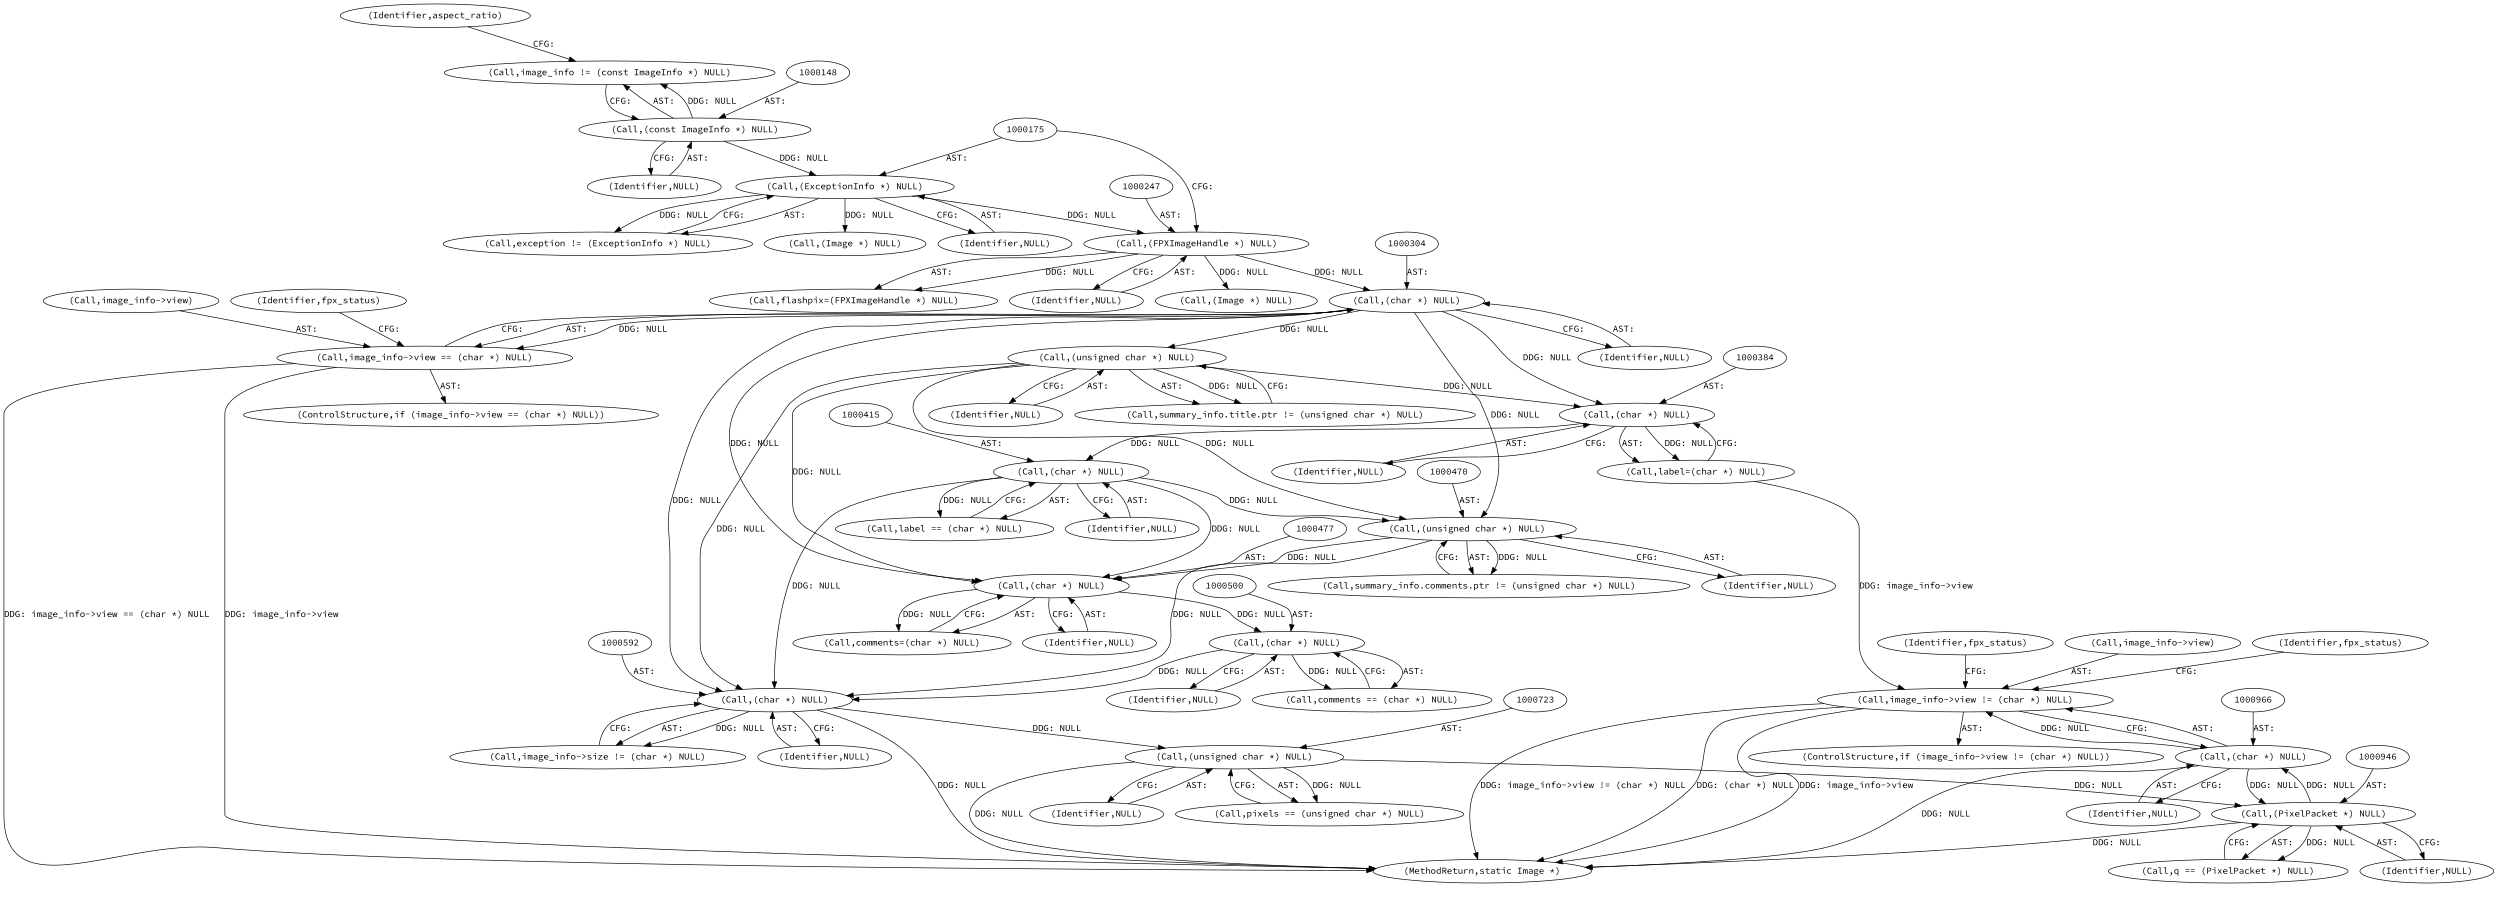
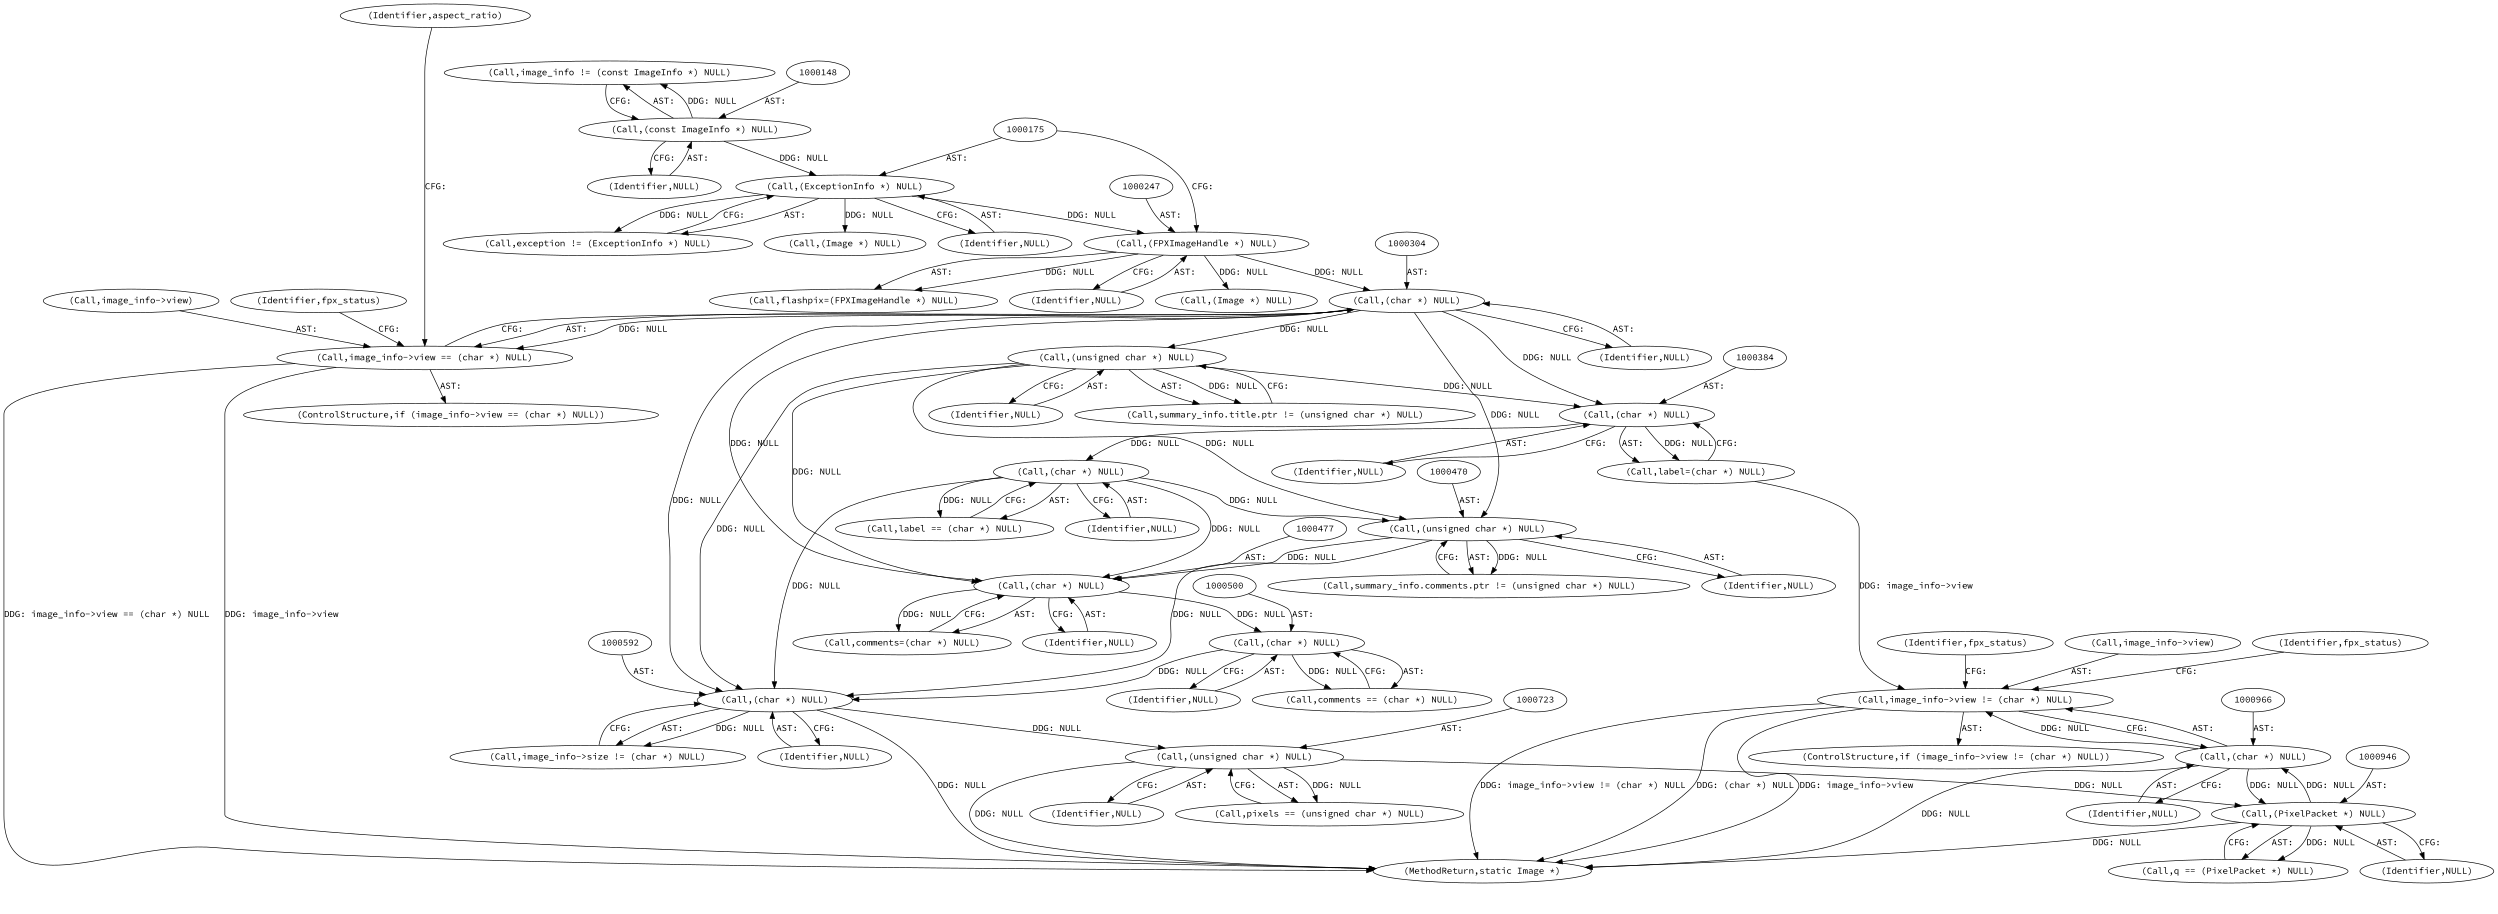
  digraph {
    fontname="Source Code Pro"
    node [fontname="Source Code Pro"]
    edge [fontname="Source Code Pro"]
    n1 [label="(Call,image_info->view != (char *) NULL)"]
    n2 [label="(Call,(char *) NULL)"]
    n3 [label="(ControlStructure,if (image_info->view != (char *) NULL))"]
    n4 [label="(MethodReturn,static Image *)"]
    n5 [label="(Call,(PixelPacket *) NULL)"]
    n6 [label="(Identifier,NULL)"]
    n7 [label="(Call,image_info->view == (char *) NULL)"]
    n8 [label="(Call,(char *) NULL)"]
    n9 [label="(ControlStructure,if (image_info->view == (char *) NULL))"]
    n10 [label="(Call,(char *) NULL)"]
    n11 [label="(Call,(char *) NULL)"]
    n12 [label="(Call,(char *) NULL)"]
    n13 [label="(Call,(unsigned char *) NULL)"]
    n14 [label="(Call,(unsigned char *) NULL)"]
    n15 [label="(Identifier,NULL)"]
    n16 [label="(Call,(unsigned char *) NULL)"]
    n17 [label="(Identifier,NULL)"]
    n18 [label="(Call,image_info->size != (char *) NULL)"]
    n19 [label="(Call,(char *) NULL)"]
    n20 [label="(Identifier,NULL)"]
    n21 [label="(Call,comments=(char *) NULL)"]
    n22 [label="(Call,(char *) NULL)"]
    n23 [label="(Identifier,NULL)"]
    n24 [label="(Call,label=(char *) NULL)"]
    n25 [label="(Call,summary_info.title.ptr != (unsigned char *) NULL)"]
    n26 [label="(Identifier,NULL)"]
    n27 [label="(Call,summary_info.comments.ptr != (unsigned char *) NULL)"]
    n28 [label="(Identifier,NULL)"]
    n29 [label="(Call,(FPXImageHandle *) NULL)"]
    n30 [label="(Call,(Image *) NULL)"]
    n31 [label="(Call,flashpix=(FPXImageHandle *) NULL)"]
    n32 [label="(Identifier,NULL)"]
    n33 [label="(Call,(ExceptionInfo *) NULL)"]
    n34 [label="(Call,(Image *) NULL)"]
    n35 [label="(Identifier,NULL)"]
    n36 [label="(Call,exception != (ExceptionInfo *) NULL)"]
    n37 [label="(Call,(const ImageInfo *) NULL)"]
    n38 [label="(Identifier,NULL)"]
    n39 [label="(Call,image_info != (const ImageInfo *) NULL)"]
    n40 [label="(Identifier,NULL)"]
    n41 [label="(Call,q == (PixelPacket *) NULL)"]
    n42 [label="(Identifier,NULL)"]
    n43 [label="(Call,pixels == (unsigned char *) NULL)"]
    n44 [label="(Identifier,NULL)"]
    n45 [label="(Call,comments == (char *) NULL)"]
    n46 [label="(Call,label == (char *) NULL)"]
    n47 [label="(Identifier,NULL)"]
    n48 [label="(Identifier,fpx_status)"]
    n49 [label="(Call,image_info->view)"]
    n50 [label="(Call,image_info->view)"]
    n51 [label="(Identifier,fpx_status)"]
    n52 [label="(Identifier,fpx_status)"]
    n53 [label="(Identifier,aspect_ratio)"]
    1000304
    1000247
    1000175
    1000148
    1000966
    1000946
    1000723
    1000592
    n62 [label=1000500]
    1000477
-   1000415
    1000384
    1000470
    n1 -> n2 [label="CFG: "]
    n1 -> n3 [label="AST: "]
    n1 -> n4 [label="DDG: (char *) NULL"]
    n1 -> n4 [label="DDG: image_info->view"]
    n1 -> n4 [label="DDG: image_info->view != (char *) NULL"]
    n2 -> n1 [label="AST: "]
    n2 -> n1 [label="DDG: NULL"]
    n2 -> n4 [label="DDG: NULL"]
    n2 -> n5 [label="DDG: NULL"]
    n2 -> n6 [label="CFG: "]
    n5 -> n2 [label="DDG: NULL"]
    n5 -> n4 [label="DDG: NULL"]
    n5 -> n40 [label="CFG: "]
    n5 -> n41 [label="AST: "]
    n5 -> n41 [label="DDG: NULL"]
    n6 -> n2 [label="AST: "]
    n7 -> n4 [label="DDG: image_info->view == (char *) NULL"]
    n7 -> n4 [label="DDG: image_info->view"]
    n7 -> n8 [label="CFG: "]
    n7 -> n9 [label="AST: "]
    n8 -> n7 [label="AST: "]
    n8 -> n7 [label="DDG: NULL"]
    n8 -> n10 [label="DDG: NULL"]
    n8 -> n11 [label="DDG: NULL"]
    n8 -> n12 [label="DDG: NULL"]
    n8 -> n13 [label="DDG: NULL"]
    n8 -> n14 [label="DDG: NULL"]
    n8 -> n15 [label="CFG: "]
    n10 -> n4 [label="DDG: NULL"]
    n10 -> n16 [label="DDG: NULL"]
    n10 -> n17 [label="CFG: "]
    n10 -> n18 [label="AST: "]
    n10 -> n18 [label="DDG: NULL"]
    n11 -> n19 [label="DDG: NULL"]
    n11 -> n20 [label="CFG: "]
    n11 -> n21 [label="AST: "]
    n11 -> n21 [label="DDG: NULL"]
    n12 -> n22 [label="DDG: NULL"]
    n12 -> n23 [label="CFG: "]
    n12 -> n24 [label="AST: "]
    n12 -> n24 [label="DDG: NULL"]
    n13 -> n10 [label="DDG: NULL"]
    n13 -> n11 [label="DDG: NULL"]
    n13 -> n12 [label="DDG: NULL"]
    n13 -> n14 [label="DDG: NULL"]
    n13 -> n25 [label="AST: "]
    n13 -> n25 [label="DDG: NULL"]
    n13 -> n26 [label="CFG: "]
    n14 -> n10 [label="DDG: NULL"]
    n14 -> n11 [label="DDG: NULL"]
    n14 -> n27 [label="AST: "]
    n14 -> n27 [label="DDG: NULL"]
    n14 -> n28 [label="CFG: "]
    n15 -> n8 [label="AST: "]
    n16 -> n4 [label="DDG: NULL"]
    n16 -> n5 [label="DDG: NULL"]
    n16 -> n42 [label="CFG: "]
    n16 -> n43 [label="AST: "]
    n16 -> n43 [label="DDG: NULL"]
    n17 -> n10 [label="AST: "]
    n18 -> n10 [label="CFG: "]
    n19 -> n10 [label="DDG: NULL"]
    n19 -> n44 [label="CFG: "]
    n19 -> n45 [label="AST: "]
    n19 -> n45 [label="DDG: NULL"]
    n20 -> n11 [label="AST: "]
    n21 -> n11 [label="CFG: "]
    n22 -> n10 [label="DDG: NULL"]
    n22 -> n11 [label="DDG: NULL"]
    n22 -> n14 [label="DDG: NULL"]
    n22 -> n46 [label="AST: "]
    n22 -> n46 [label="DDG: NULL"]
    n22 -> n47 [label="CFG: "]
    n23 -> n12 [label="AST: "]
    n24 -> n1 [label="DDG: image_info->view"]
    n24 -> n12 [label="CFG: "]
    n25 -> n13 [label="CFG: "]
    n26 -> n13 [label="AST: "]
    n27 -> n14 [label="CFG: "]
    n28 -> n14 [label="AST: "]
    n29 -> n8 [label="DDG: NULL"]
    n29 -> n30 [label="DDG: NULL"]
    n29 -> n31 [label="AST: "]
    n29 -> n31 [label="DDG: NULL"]
    n29 -> n32 [label="CFG: "]
    n32 -> n29 [label="AST: "]
    n33 -> n29 [label="DDG: NULL"]
    n33 -> n34 [label="DDG: NULL"]
    n33 -> n35 [label="CFG: "]
    n33 -> n36 [label="AST: "]
    n33 -> n36 [label="DDG: NULL"]
    n35 -> n33 [label="AST: "]
    n36 -> n33 [label="CFG: "]
    n37 -> n33 [label="DDG: NULL"]
    n37 -> n38 [label="CFG: "]
    n37 -> n39 [label="AST: "]
    n37 -> n39 [label="DDG: NULL"]
    n38 -> n37 [label="AST: "]
    n39 -> n37 [label="CFG: "]
    n40 -> n5 [label="AST: "]
    n41 -> n5 [label="CFG: "]
    n42 -> n16 [label="AST: "]
    n43 -> n16 [label="CFG: "]
    n44 -> n19 [label="AST: "]
    n45 -> n19 [label="CFG: "]
    n46 -> n22 [label="CFG: "]
    n47 -> n22 [label="AST: "]
    n48 -> n1 [label="CFG: "]
    n49 -> n7 [label="AST: "]
    n50 -> n1 [label="AST: "]
    n51 -> n7 [label="CFG: "]
    n52 -> n1 [label="CFG: "]
-   n53 -> n39 [label="CFG: "]
+   n53 -> n7 [label="CFG: "]
    1000304 -> n8 [label="AST: "]
    1000247 -> n29 [label="AST: "]
    1000175 -> n29 [label="CFG: "]
    1000175 -> n33 [label="AST: "]
    1000148 -> n37 [label="AST: "]
    1000966 -> n2 [label="AST: "]
    1000946 -> n5 [label="AST: "]
    1000723 -> n16 [label="AST: "]
    1000592 -> n10 [label="AST: "]
    n62 -> n19 [label="AST: "]
    1000477 -> n11 [label="AST: "]
-   1000415 -> n22 [label="AST: "]
    1000384 -> n12 [label="AST: "]
    1000470 -> n14 [label="AST: "]
  }
